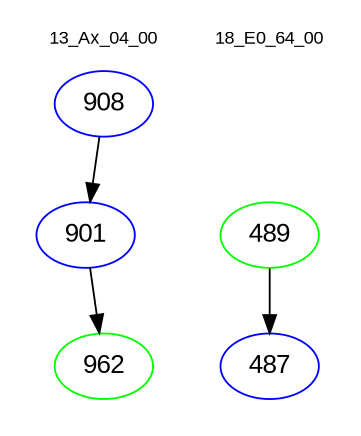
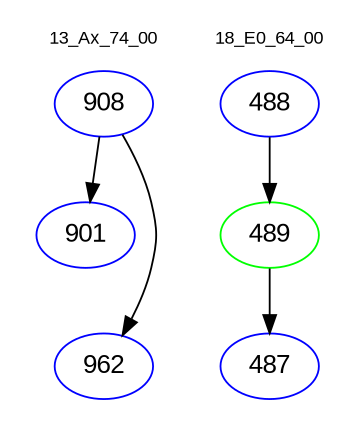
  digraph {
    fontname="Liberation Sans"
    node [color=blue fontname="Liberation Sans"]
    edge [color=black fontname="Liberation Sans"]
    n1 [label=908]
    n2 [label=901]
-   n3 [color=green label=962]
+   n3 [label=962]
+   n4 [label=488]
    n5 [label=487]
    n6 [color=green label=489]
    subgraph cluster_1 {
      color=white
      fontsize=10
-     label="13_Ax_04_00"
+     label="13_Ax_74_00"
      n1
      n2
      n3
    }
    subgraph cluster_2 {
      color=white
      fontsize=10
      label="18_E0_64_00"
+     n4
      n5
      n6
    }
    n1 -> n2
-   n2 -> n3
+   n1 -> n3
+   n4 -> n6
    n6 -> n5
  }
